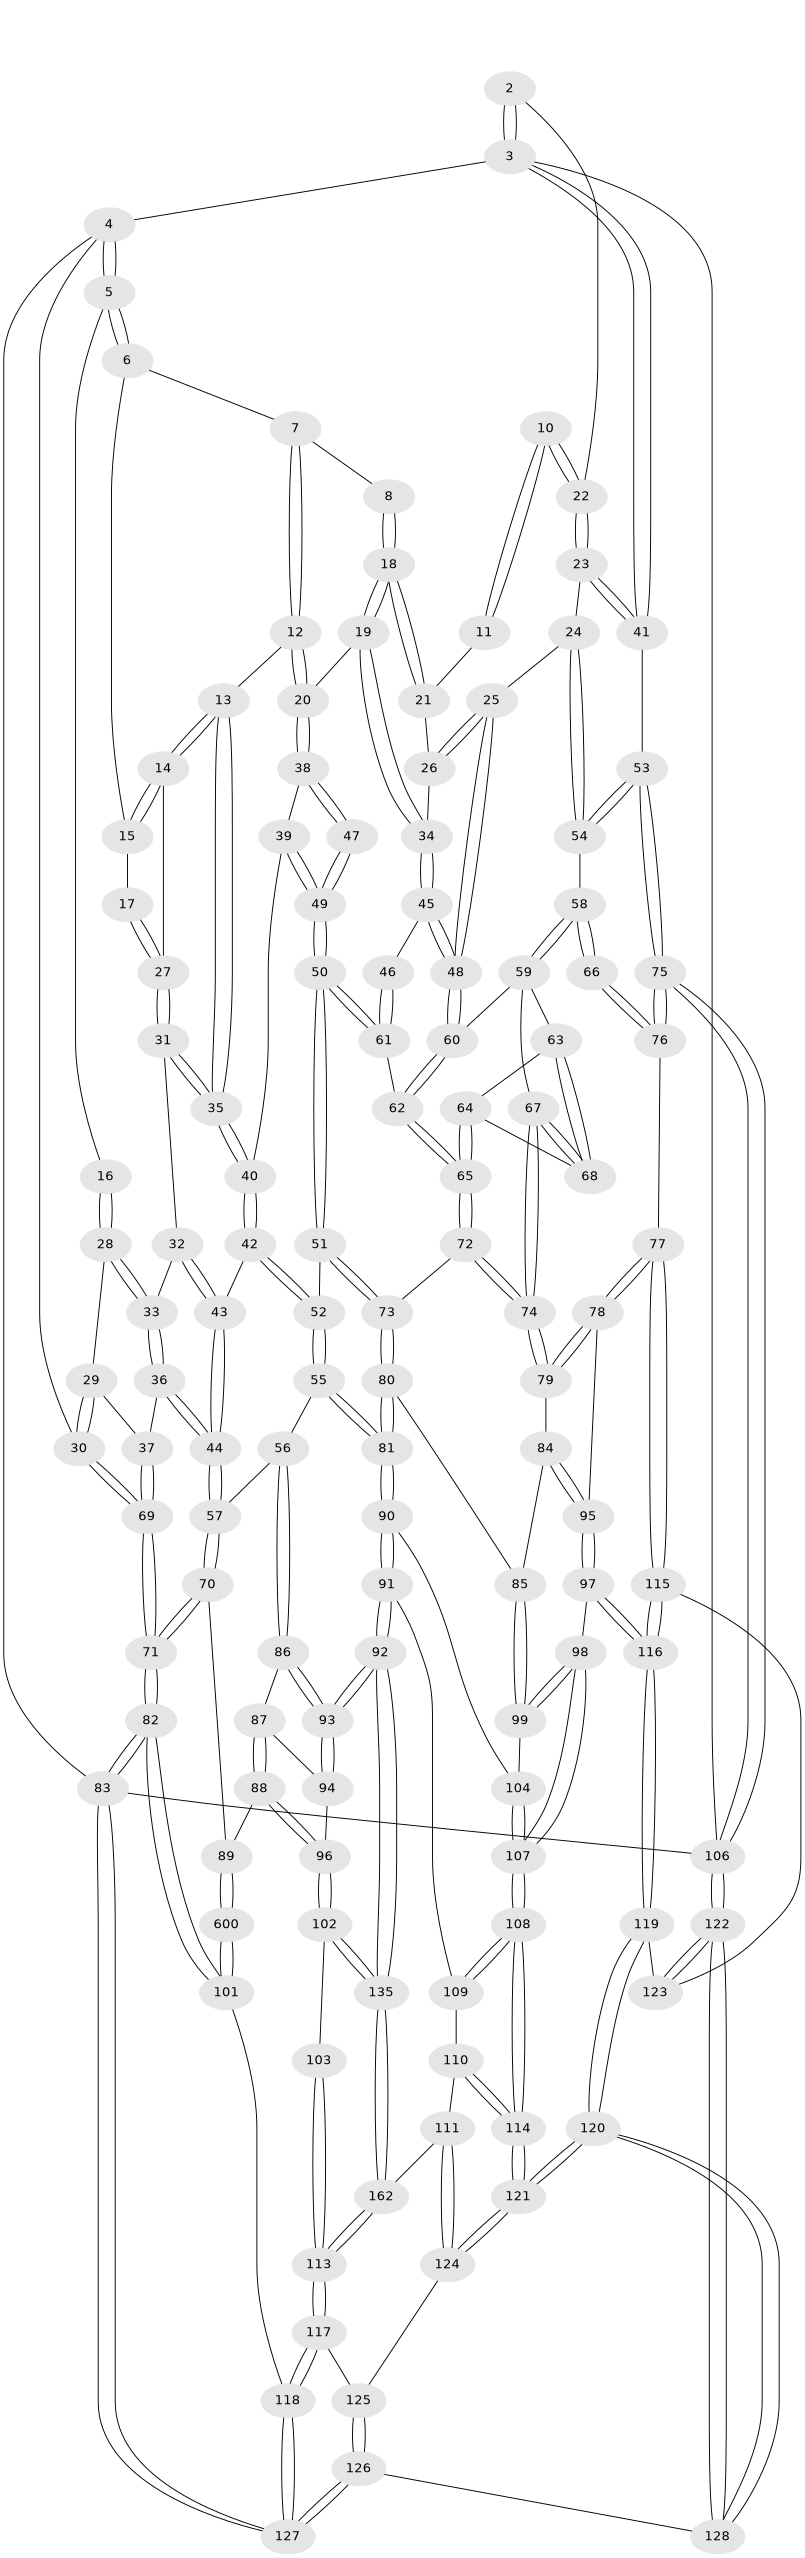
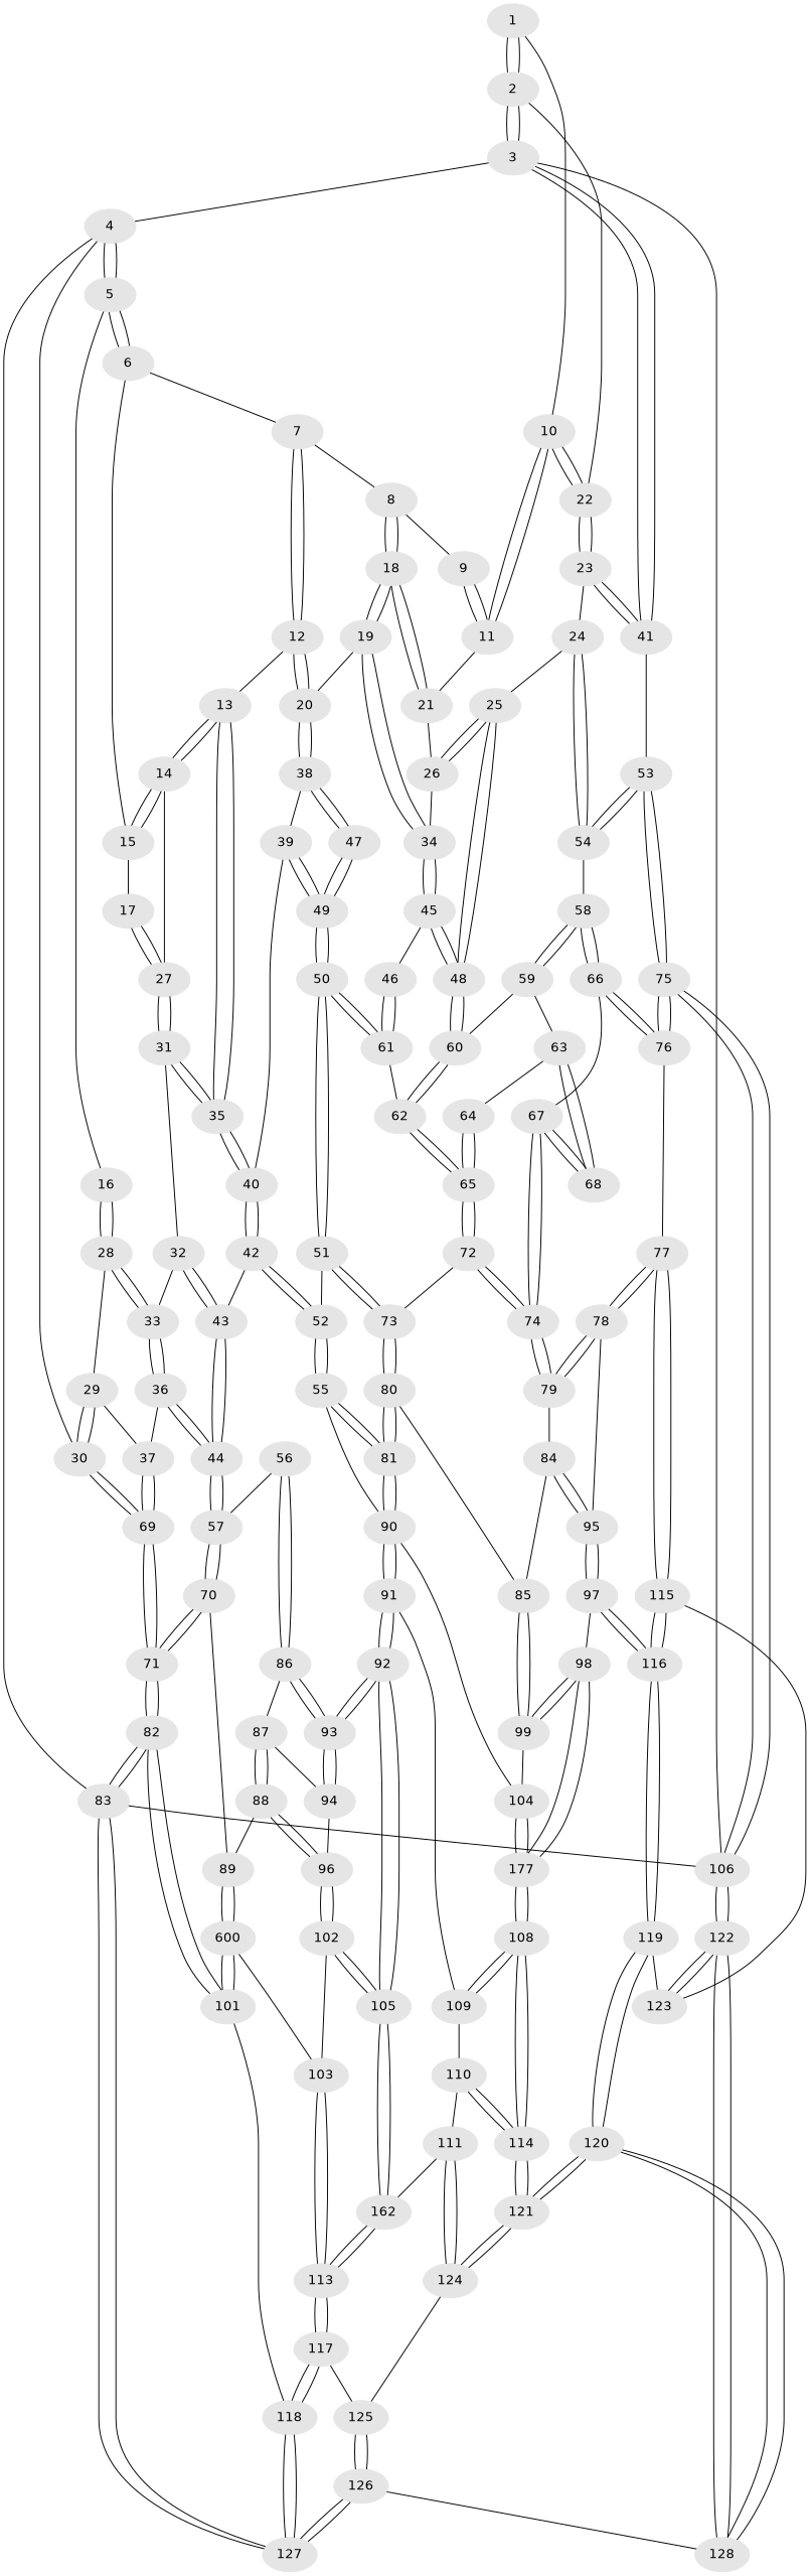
  graph {
    fontname="DejaVu Sans"
    node [color=gray90 fontname="DejaVu Sans" style=filled]
    edge [fontname="DejaVu Sans"]
+   1
    2
    10
    3
    22
    11
    4
    41
    106
    23
    5
    30
    83
    53
    122
    6
    16
    69
    127
    7
    15
    28
    8
    12
    17
+   9
    18
    13
    20
    21
    19
    26
    14
    35
    38
    27
    40
    31
    29
    33
    34
    45
    39
    47
    24
    25
    54
    48
    58
    60
    32
    37
    36
    71
    43
    44
    46
    42
    57
    49
    50
    52
    75
    55
    70
    61
    62
    51
    73
    80
    56
    81
    76
    59
    66
    86
    90
    87
    93
    89
    63
    67
    64
    68
    65
    72
    74
    77
    79
    82
    n91 [label=600]
    101
    85
    84
    78
    115
    95
    116
    123
    97
    99
    91
    104
    118
    88
    94
    96
    102
    103
    92
    109
-   107
-   105 [label=135]
+   107 [label=177]
+   105
    110
    n115 [label=162]
    98
    119
    108
    113
    117
    128
    114
    121
    111
    124
    125
    120
    126
+   1 -- 2
+   1 -- 2
+   1 -- 10
    2 -- 3
    2 -- 3
    2 -- 22
    10 -- 22
    10 -- 22
    10 -- 11
    10 -- 11
    3 -- 4
    3 -- 41
    3 -- 41
    3 -- 106
    22 -- 23
    22 -- 23
    11 -- 21
    4 -- 5
    4 -- 5
    4 -- 30
    4 -- 83
    41 -- 53
    106 -- 122
    106 -- 122
    23 -- 41
    23 -- 41
    23 -- 24
    5 -- 6
    5 -- 6
    5 -- 16
    30 -- 69
    30 -- 69
    83 -- 106
    83 -- 127
    83 -- 127
    53 -- 54
    53 -- 54
    53 -- 75
    53 -- 75
    122 -- 123
    122 -- 123
    122 -- 128
    122 -- 128
    6 -- 7
    6 -- 15
    16 -- 28
    16 -- 28
    69 -- 71
    69 -- 71
    7 -- 8
    7 -- 12
    7 -- 12
    15 -- 17
    28 -- 29
    28 -- 33
    28 -- 33
+   8 -- 9
    8 -- 18
    8 -- 18
    12 -- 13
    12 -- 20
    12 -- 20
    17 -- 27
    17 -- 27
+   9 -- 11
+   9 -- 11
    18 -- 21
    18 -- 21
    18 -- 19
    18 -- 19
    13 -- 14
    13 -- 14
    13 -- 35
    13 -- 35
    20 -- 38
    20 -- 38
    21 -- 26
    19 -- 20
    19 -- 34
    19 -- 34
    26 -- 34
    14 -- 15
    14 -- 15
    14 -- 27
    35 -- 40
    35 -- 40
    38 -- 39
    38 -- 47
    38 -- 47
    27 -- 31
    27 -- 31
    40 -- 42
    40 -- 42
    31 -- 35
    31 -- 35
    31 -- 32
    29 -- 30
    29 -- 30
    29 -- 37
    33 -- 36
    33 -- 36
    34 -- 45
    34 -- 45
    45 -- 48
    45 -- 48
    45 -- 46
    39 -- 40
    39 -- 49
    39 -- 49
    47 -- 49
    47 -- 49
    24 -- 25
    24 -- 54
    24 -- 54
    25 -- 26
    25 -- 26
    25 -- 48
    25 -- 48
    54 -- 58
    48 -- 60
    48 -- 60
    58 -- 59
    58 -- 59
    58 -- 66
    58 -- 66
    60 -- 62
    60 -- 62
    32 -- 33
    32 -- 43
    32 -- 43
    37 -- 69
    37 -- 69
    36 -- 37
    36 -- 44
    36 -- 44
    71 -- 82
    71 -- 82
    43 -- 44
    43 -- 44
    44 -- 57
    44 -- 57
    46 -- 61
    46 -- 61
    42 -- 43
    42 -- 52
    42 -- 52
    57 -- 70
    57 -- 70
    49 -- 50
    49 -- 50
    50 -- 61
    50 -- 61
    50 -- 51
    50 -- 51
    52 -- 55
    52 -- 55
    75 -- 106
    75 -- 106
    75 -- 76
    75 -- 76
-   55 -- 56
+   55 -- 90
    55 -- 81
    55 -- 81
    70 -- 71
    70 -- 71
    70 -- 89
    61 -- 62
    62 -- 65
    62 -- 65
    51 -- 52
    51 -- 73
    51 -- 73
    73 -- 80
    73 -- 80
    80 -- 81
    80 -- 81
    80 -- 85
    56 -- 57
    56 -- 86
    56 -- 86
    81 -- 90
    81 -- 90
    76 -- 77
    59 -- 60
    59 -- 63
    66 -- 76
    66 -- 76
-   59 -- 67
+   66 -- 67
    86 -- 87
    86 -- 93
    86 -- 93
    90 -- 91
    90 -- 91
    90 -- 104
    87 -- 88
    87 -- 88
    87 -- 94
    93 -- 94
    93 -- 94
    89 -- n91
    89 -- n91
    63 -- 64
    63 -- 68
    63 -- 68
    67 -- 68
    67 -- 68
    67 -- 74
    67 -- 74
-   64 -- 68
    64 -- 65
    64 -- 65
    65 -- 72
    65 -- 72
    72 -- 73
    72 -- 74
    72 -- 74
    74 -- 79
    74 -- 79
    77 -- 78
    77 -- 78
    77 -- 115
    77 -- 115
    79 -- 84
    82 -- 83
    82 -- 83
    82 -- 101
    82 -- 101
    n91 -- 101
    n91 -- 101
+   n91 -- 103
    101 -- 118
    85 -- 99
    85 -- 99
    84 -- 85
    84 -- 95
    84 -- 95
    78 -- 79
    78 -- 79
    78 -- 95
    115 -- 116
    115 -- 116
    115 -- 123
    95 -- 97
    95 -- 97
    116 -- 119
    116 -- 119
    97 -- 116
    97 -- 116
    97 -- 98
    99 -- 104
    91 -- 92
    91 -- 92
    91 -- 109
    104 -- 107
    104 -- 107
    118 -- 127
    118 -- 127
    88 -- 89
    88 -- 96
    88 -- 96
    94 -- 96
    96 -- 102
    96 -- 102
    102 -- 103
    102 -- 105
    102 -- 105
    103 -- 113
    103 -- 113
    92 -- 93
    92 -- 93
    92 -- 105
    92 -- 105
    109 -- 110
    107 -- 108
    107 -- 108
    105 -- n115
    105 -- n115
    110 -- 114
    110 -- 114
    110 -- 111
    n115 -- 113
    n115 -- 113
    98 -- 99
    98 -- 99
    98 -- 107
    98 -- 107
    119 -- 123
    119 -- 120
    119 -- 120
    108 -- 109
    108 -- 109
    108 -- 114
    108 -- 114
    113 -- 117
    113 -- 117
    117 -- 118
    117 -- 118
    117 -- 125
    114 -- 121
    114 -- 121
    121 -- 124
    121 -- 124
    111 -- n115
    111 -- 124
    111 -- 124
    124 -- 125
    125 -- 126
    125 -- 126
    120 -- 128
    120 -- 128
    120 -- 121
    120 -- 121
    126 -- 127
    126 -- 127
    126 -- 128
  }
